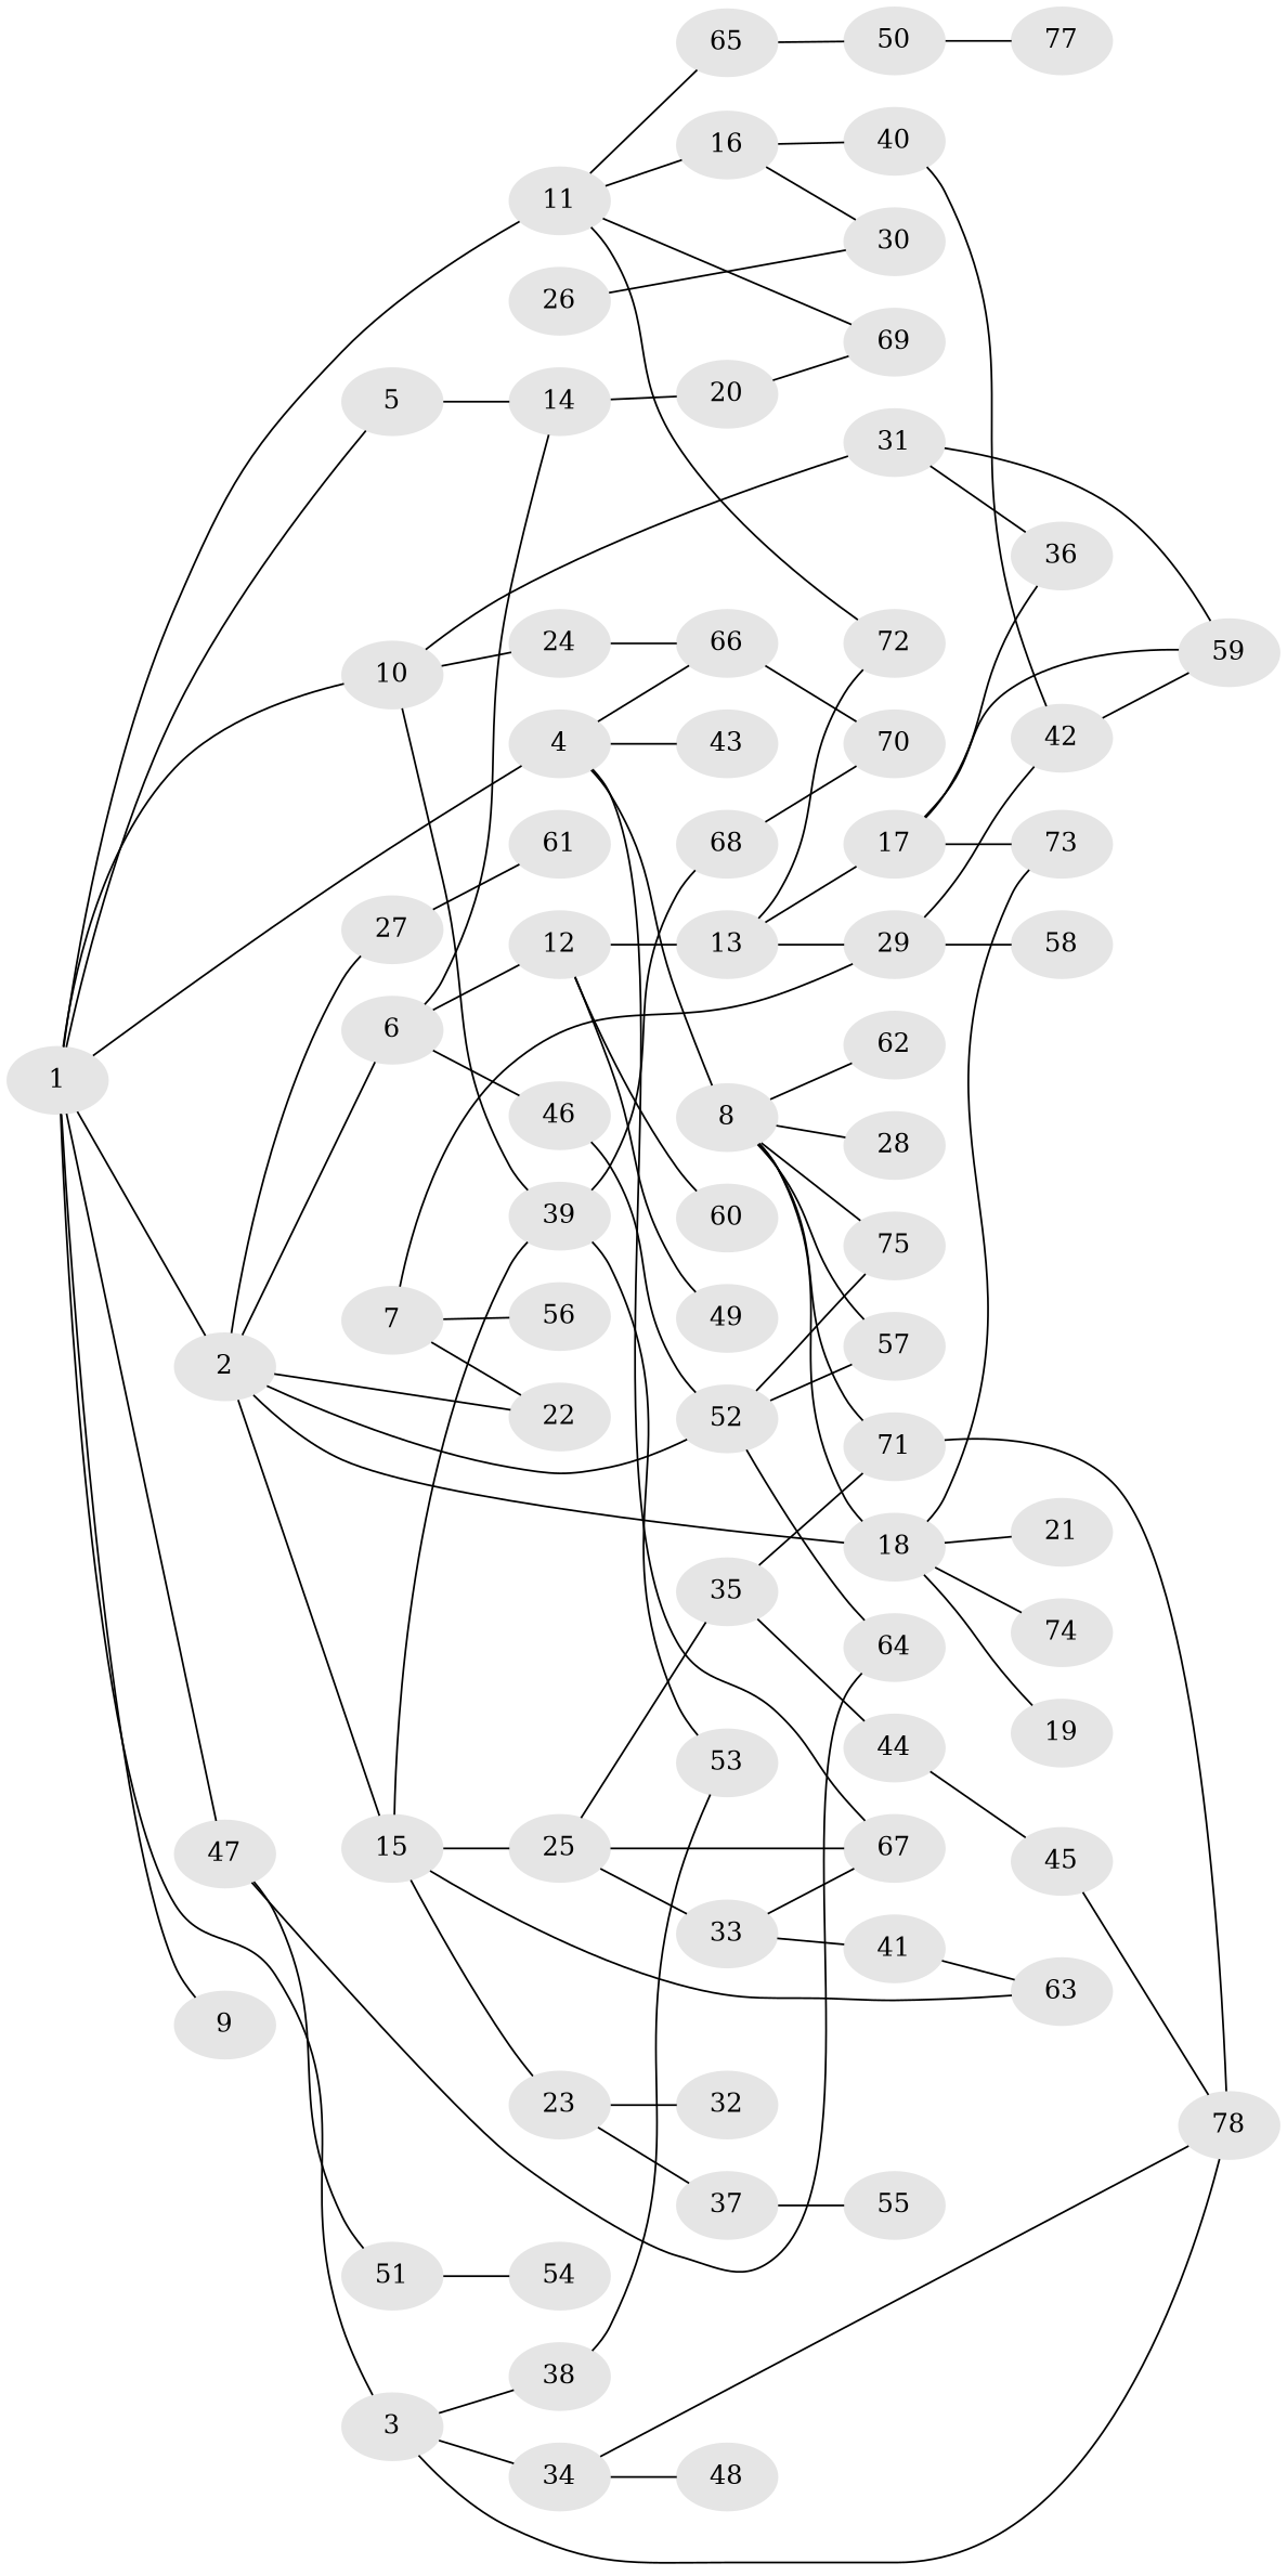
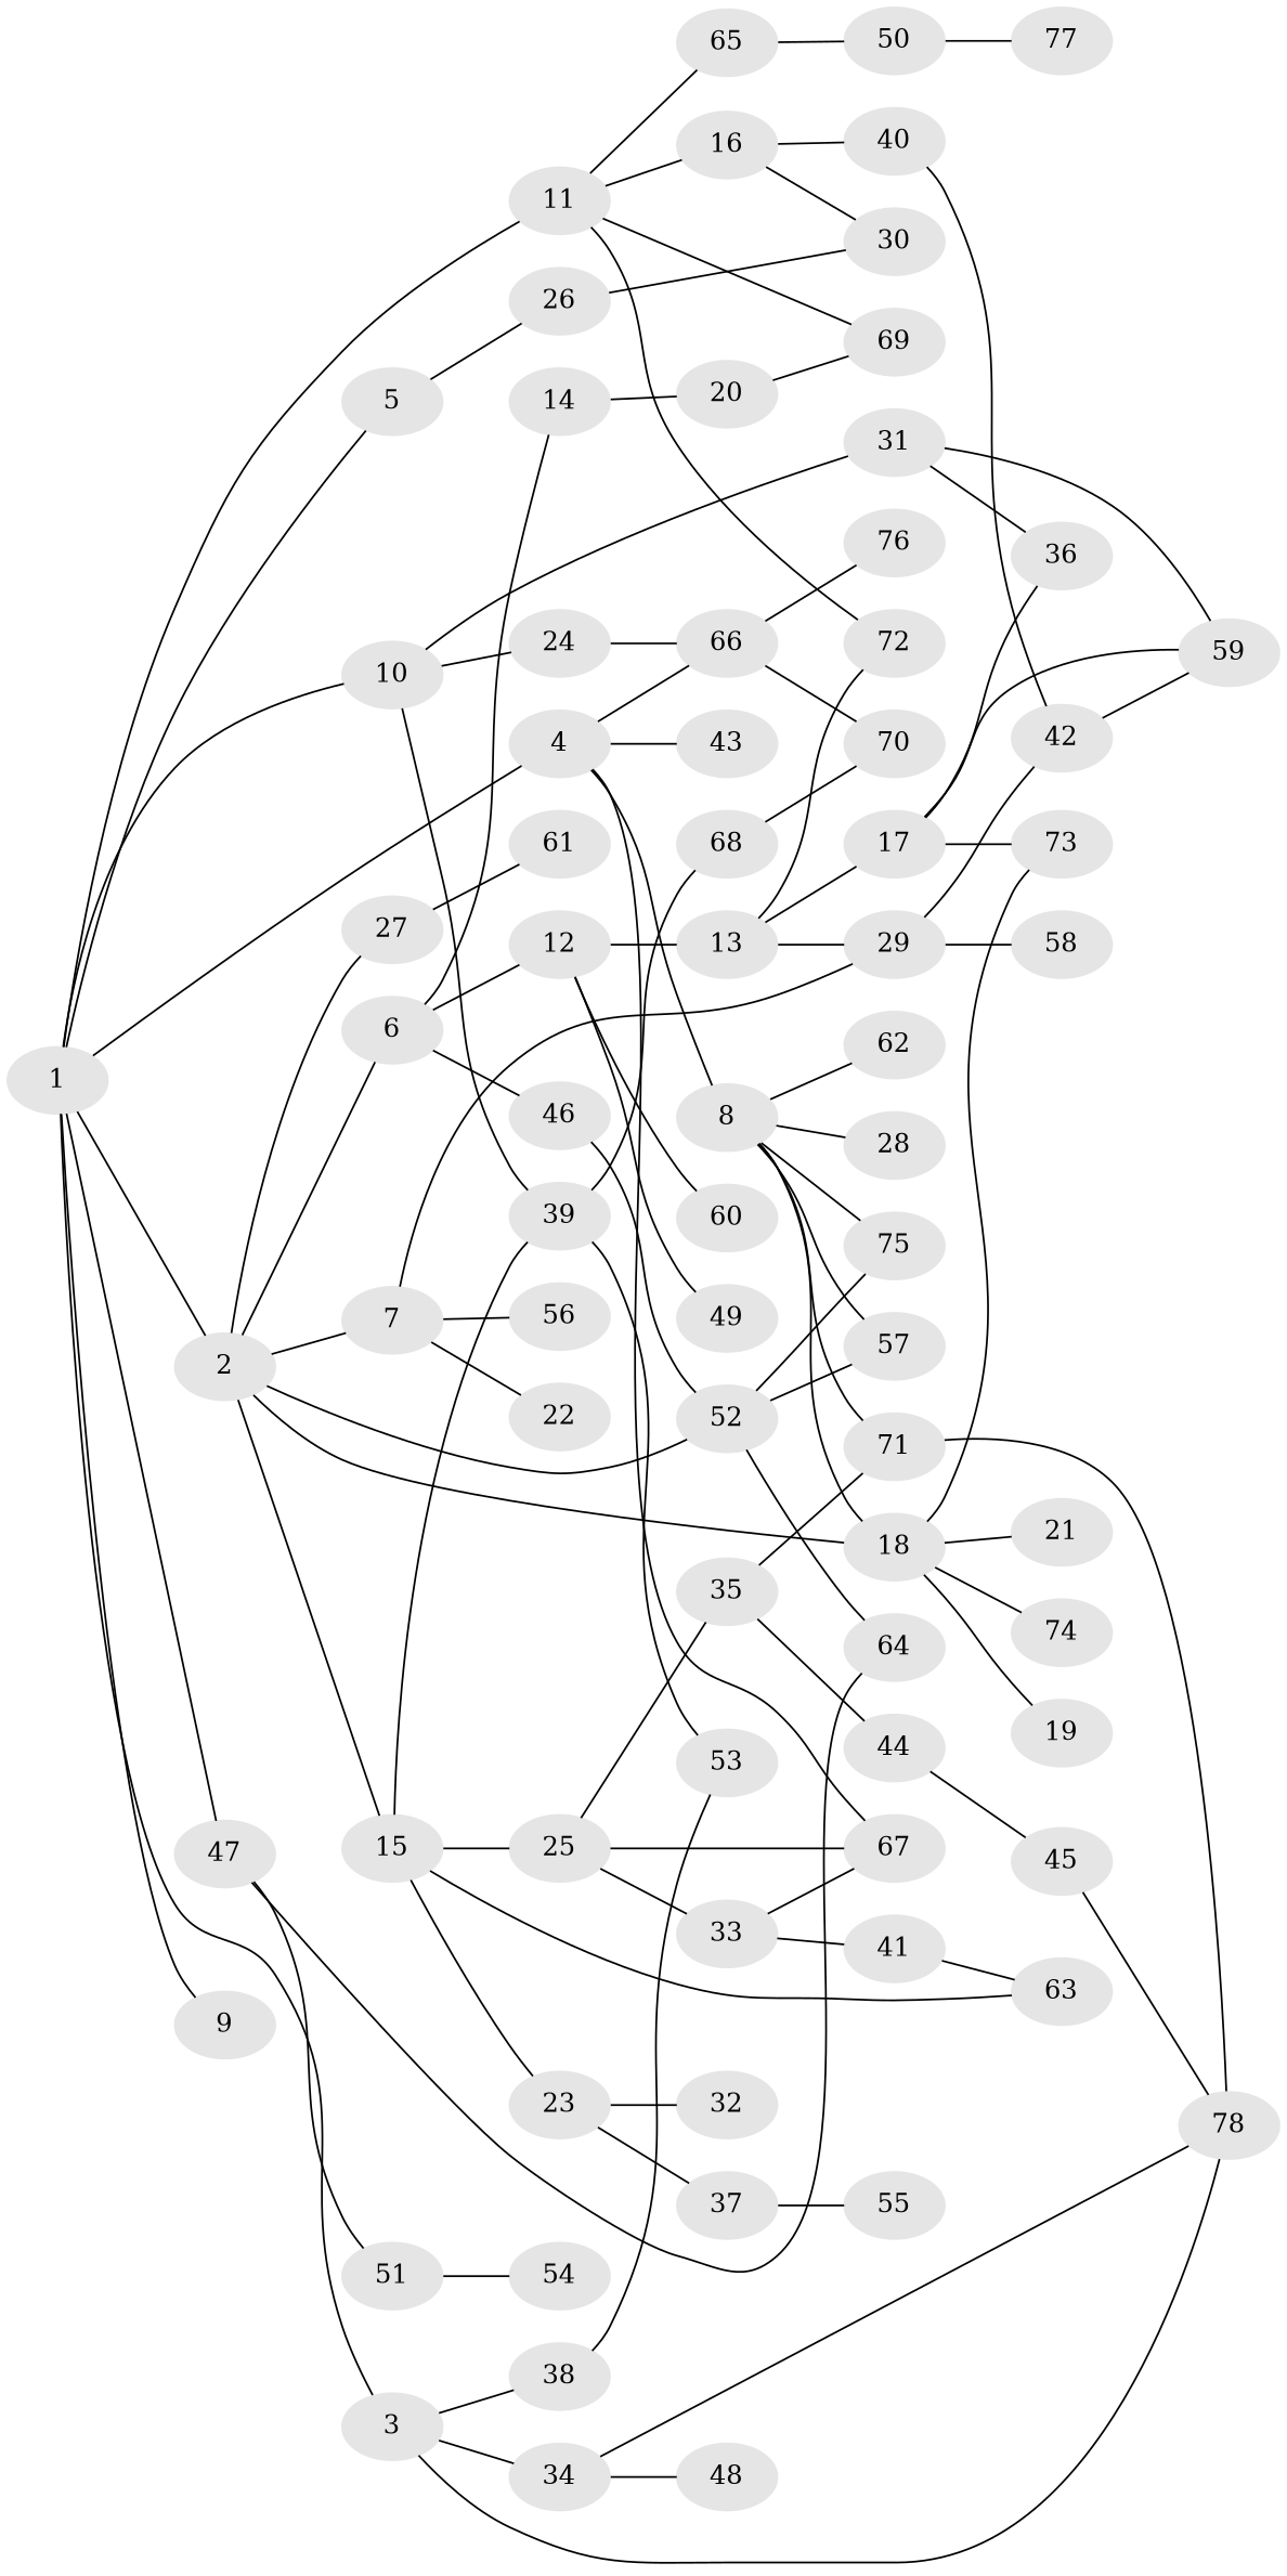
  graph {
    rankdir=LR
    node [color=gray90 style=filled]
    1
    2
    3
    4
    5
    9
    10
    11
    47
    6
    7
    15
    18
    27
    52
    34
    38
    78
    8
    43
    66
    67
    26
    24
    31
    39
    16
    65
    69
    72
    51
    64
    12
    14
    46
    22
    29
    56
    23
    25
    63
    73
    19
    21
    74
    61
    57
    75
    48
    53
    28
    62
    71
    70
+   76
    30
    13
    49
    60
    20
    58
    42
    36
    59
    68
    40
    50
    17
    32
    37
    33
    35
    77
    55
    41
    44
    45
    54
    1 -- 2
    1 -- 3
    1 -- 4
    1 -- 5
    1 -- 9
    1 -- 10
    1 -- 11
    1 -- 47
    2 -- 6
-   2 -- 22
+   2 -- 7
    2 -- 15
    2 -- 18
    2 -- 27
    2 -- 52
    3 -- 34
    3 -- 38
    3 -- 78
    4 -- 8
    4 -- 43
    4 -- 66
    4 -- 67
-   5 -- 14
+   5 -- 26
    10 -- 24
    10 -- 31
    10 -- 39
    11 -- 16
    11 -- 65
    11 -- 69
    11 -- 72
    47 -- 51
    47 -- 64
    6 -- 12
    6 -- 14
    6 -- 46
    7 -- 22
    7 -- 29
    7 -- 56
    15 -- 39
    15 -- 23
    15 -- 25
    15 -- 63
    18 -- 73
    18 -- 19
    18 -- 21
    18 -- 74
    27 -- 61
    52 -- 64
    52 -- 57
    52 -- 75
    34 -- 78
    34 -- 48
    38 -- 53
    8 -- 18
    8 -- 57
    8 -- 75
    8 -- 28
    8 -- 62
    8 -- 71
    66 -- 70
+   66 -- 76
    26 -- 30
    24 -- 66
    31 -- 36
    31 -- 59
    39 -- 53
    39 -- 68
    16 -- 30
    16 -- 40
    65 -- 50
    51 -- 54
    12 -- 13
    12 -- 49
    12 -- 60
    14 -- 20
    46 -- 52
    29 -- 58
    29 -- 42
    23 -- 32
    23 -- 37
    25 -- 67
    25 -- 33
    25 -- 35
    71 -- 78
    13 -- 72
    13 -- 29
    13 -- 17
    20 -- 69
    42 -- 59
    68 -- 70
    40 -- 42
    50 -- 77
    17 -- 73
    17 -- 36
    17 -- 59
    37 -- 55
    33 -- 67
    33 -- 41
    35 -- 71
    35 -- 44
    41 -- 63
    44 -- 45
    45 -- 78
  }
